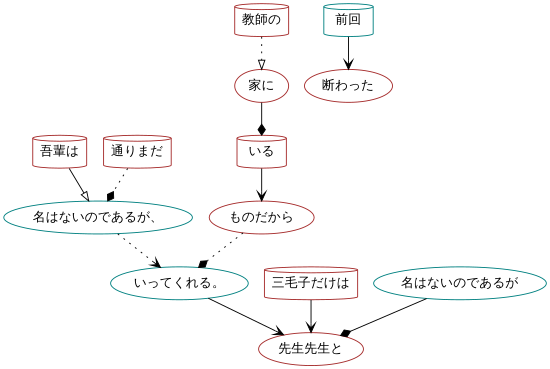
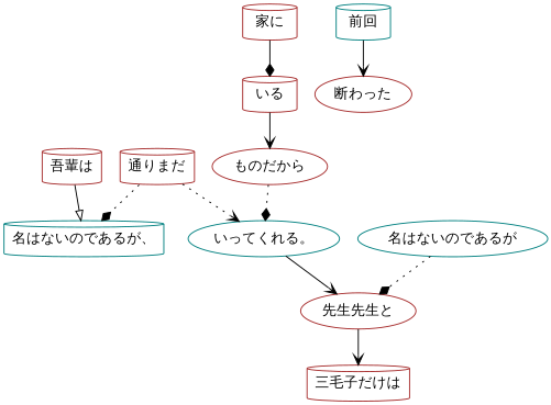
  digraph {
    fontname="DejaVu Sans"
    node [color=brown fontname="DejaVu Sans" shape=cylinder]
    edge [arrowhead=vee fontname="DejaVu Sans" style=solid]
    n1 [label="吾輩は"]
-   n2 [color=teal label="名はないのであるが、" shape=ellipse]
+   n2 [color=teal label="名はないのであるが、"]
    n3 [color=teal label="いってくれる。" shape=ellipse]
    n4 [color=teal label="前回"]
    n5 [label="断わった" shape=ellipse]
    n6 [label="通りまだ"]
    n7 [label="先生先生と" shape=ellipse]
-   n8 [label="教師の"]
-   n9 [label="家に" shape=ellipse]
+   n9 [label="家に"]
    n10 [label="いる"]
    n11 [label="ものだから" shape=ellipse]
    n12 [label="三毛子だけは"]
    n13 [color=teal label="名はないのであるが" shape=ellipse]
    n1 -> n2 [arrowhead=onormal]
-   n2 -> n3 [style=dotted]
+   n6 -> n3 [style=dotted]
    n3 -> n7
    n4 -> n5
    n6 -> n2 [arrowhead=diamond style=dotted]
-   n8 -> n9 [arrowhead=onormal style=dotted]
    n9 -> n10 [arrowhead=diamond]
    n10 -> n11
    n11 -> n3 [arrowhead=diamond style=dotted]
-   n12 -> n7
-   n13 -> n7 [arrowhead=diamond]
+   n7 -> n12
+   n13 -> n7 [arrowhead=diamond style=dotted]
  }
